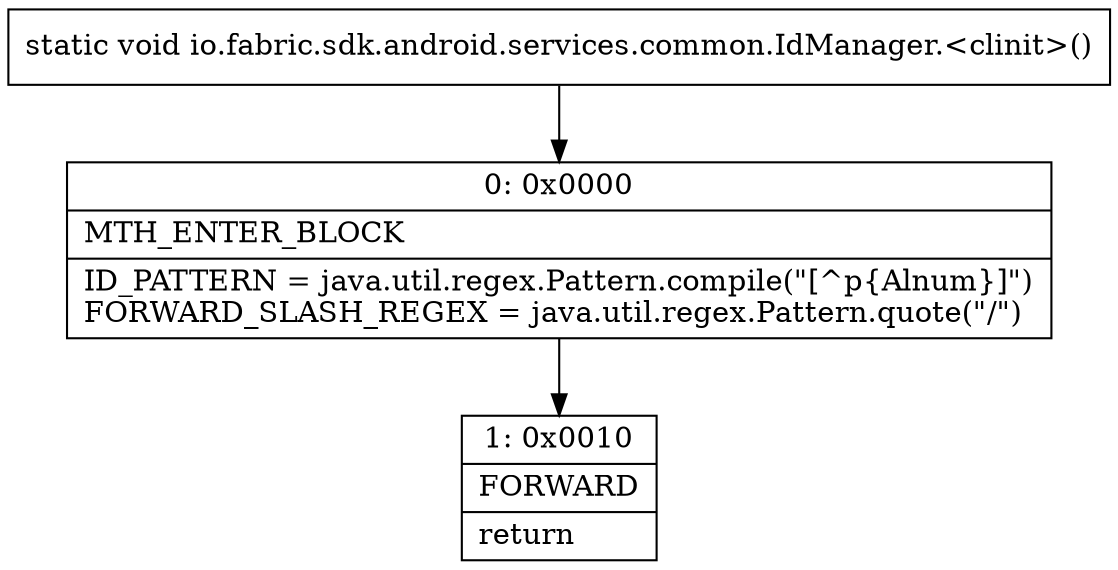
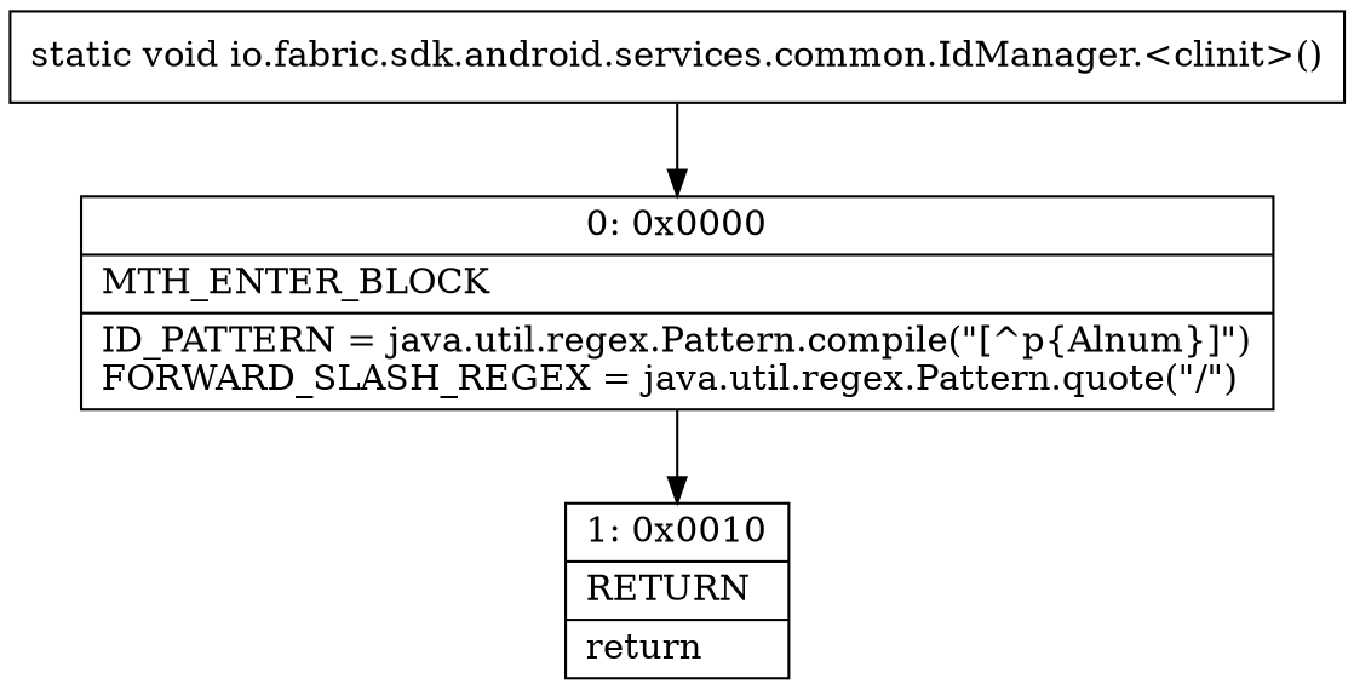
  digraph {
    node [shape=record]
    n1 [label="{0\:\ 0x0000|MTH_ENTER_BLOCK\l|ID_PATTERN = java.util.regex.Pattern.compile(\"[^p\{Alnum\}]\")\lFORWARD_SLASH_REGEX = java.util.regex.Pattern.quote(\"\/\")\l}"]
-   n2 [label="{1\:\ 0x0010|FORWARD\l|return\l}"]
+   n2 [label="{1\:\ 0x0010|RETURN\l|return\l}"]
    n3 [label="{static void io.fabric.sdk.android.services.common.IdManager.\<clinit\>() }"]
    n1 -> n2
    n3 -> n1
  }
